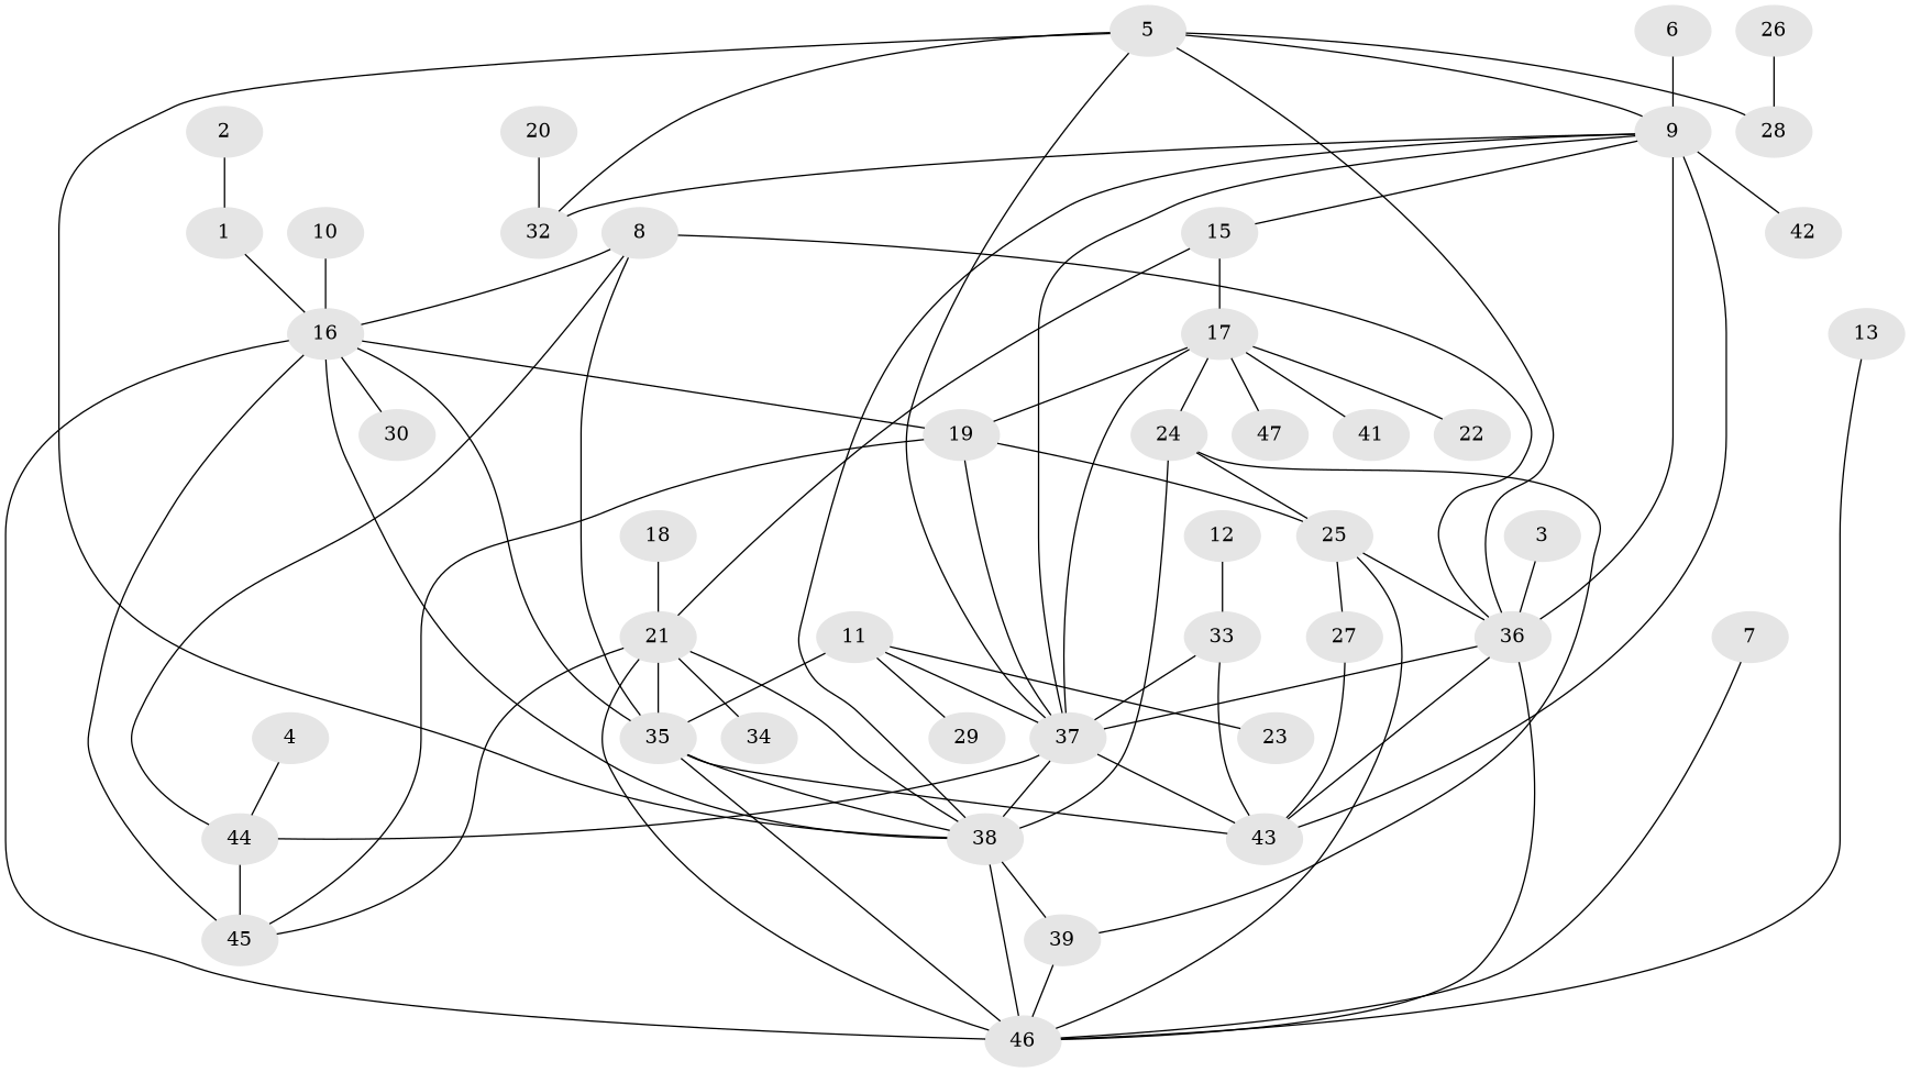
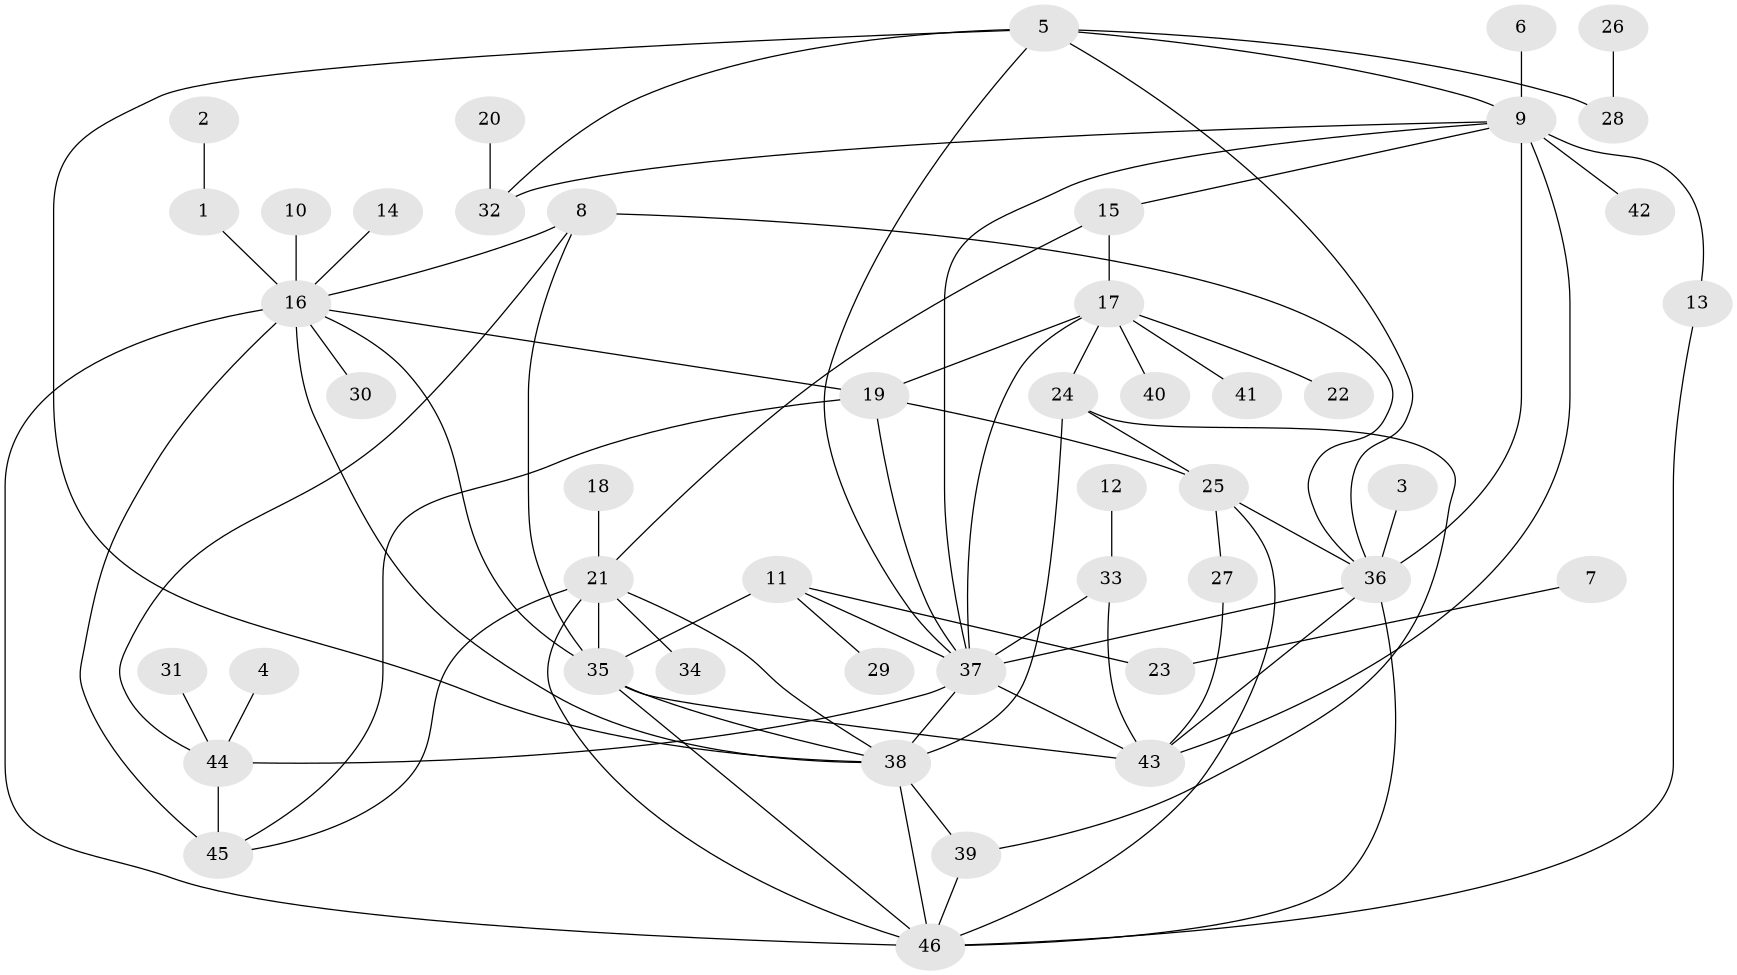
  graph {
    node [color=gray90 style=filled]
    edge [weight=1.0]
    1
    16
    38
    46
    35
    19
    30
    45
    2
    3
    36
    37
    43
    4
    44
    5
    9
    28
    32
    15
    42
    39
    6
    7
    8
    17
    21
    10
    11
    23
    29
    12
    33
    13
+   14
    22
    24
-   40 [label=47]
+   40
    41
    34
    25
    18
    27
    20
    26
+   31
    1 -- 16
    16 -- 38
    16 -- 46
    16 -- 35
    16 -- 19
    16 -- 30
    16 -- 45 [weight=2.0]
    38 -- 46 [weight=2.0]
    38 -- 39
    35 -- 38
    35 -- 46
    35 -- 43
    19 -- 45
    19 -- 37
    19 -- 25
    2 -- 1
    3 -- 36
    36 -- 46
    36 -- 37
    36 -- 43
    37 -- 38 [weight=2.0]
    37 -- 43
    37 -- 44
    4 -- 44
    44 -- 45
    5 -- 38
    5 -- 36
    5 -- 37
    5 -- 9
    5 -- 28
    5 -- 32
-   9 -- 38
+   9 -- 13
    9 -- 36
    9 -- 37
    9 -- 43
    9 -- 32
    9 -- 15
    9 -- 42
    15 -- 17
    15 -- 21
    39 -- 46
    6 -- 9
-   7 -- 46
+   7 -- 23
    8 -- 16
    8 -- 35
    8 -- 36
    8 -- 44
    17 -- 19
    17 -- 37
    17 -- 22
    17 -- 24
    17 -- 40
    17 -- 41
    21 -- 38
    21 -- 46
    21 -- 35
    21 -- 45
    21 -- 34
    10 -- 16
    11 -- 35
    11 -- 37
    11 -- 23
    11 -- 29
    12 -- 33
    33 -- 37
    33 -- 43
    13 -- 46
+   14 -- 16
    24 -- 38
    24 -- 39
    24 -- 25
    25 -- 46
    25 -- 36
    25 -- 27
    18 -- 21
    27 -- 43
    20 -- 32
    26 -- 28
+   31 -- 44
  }
